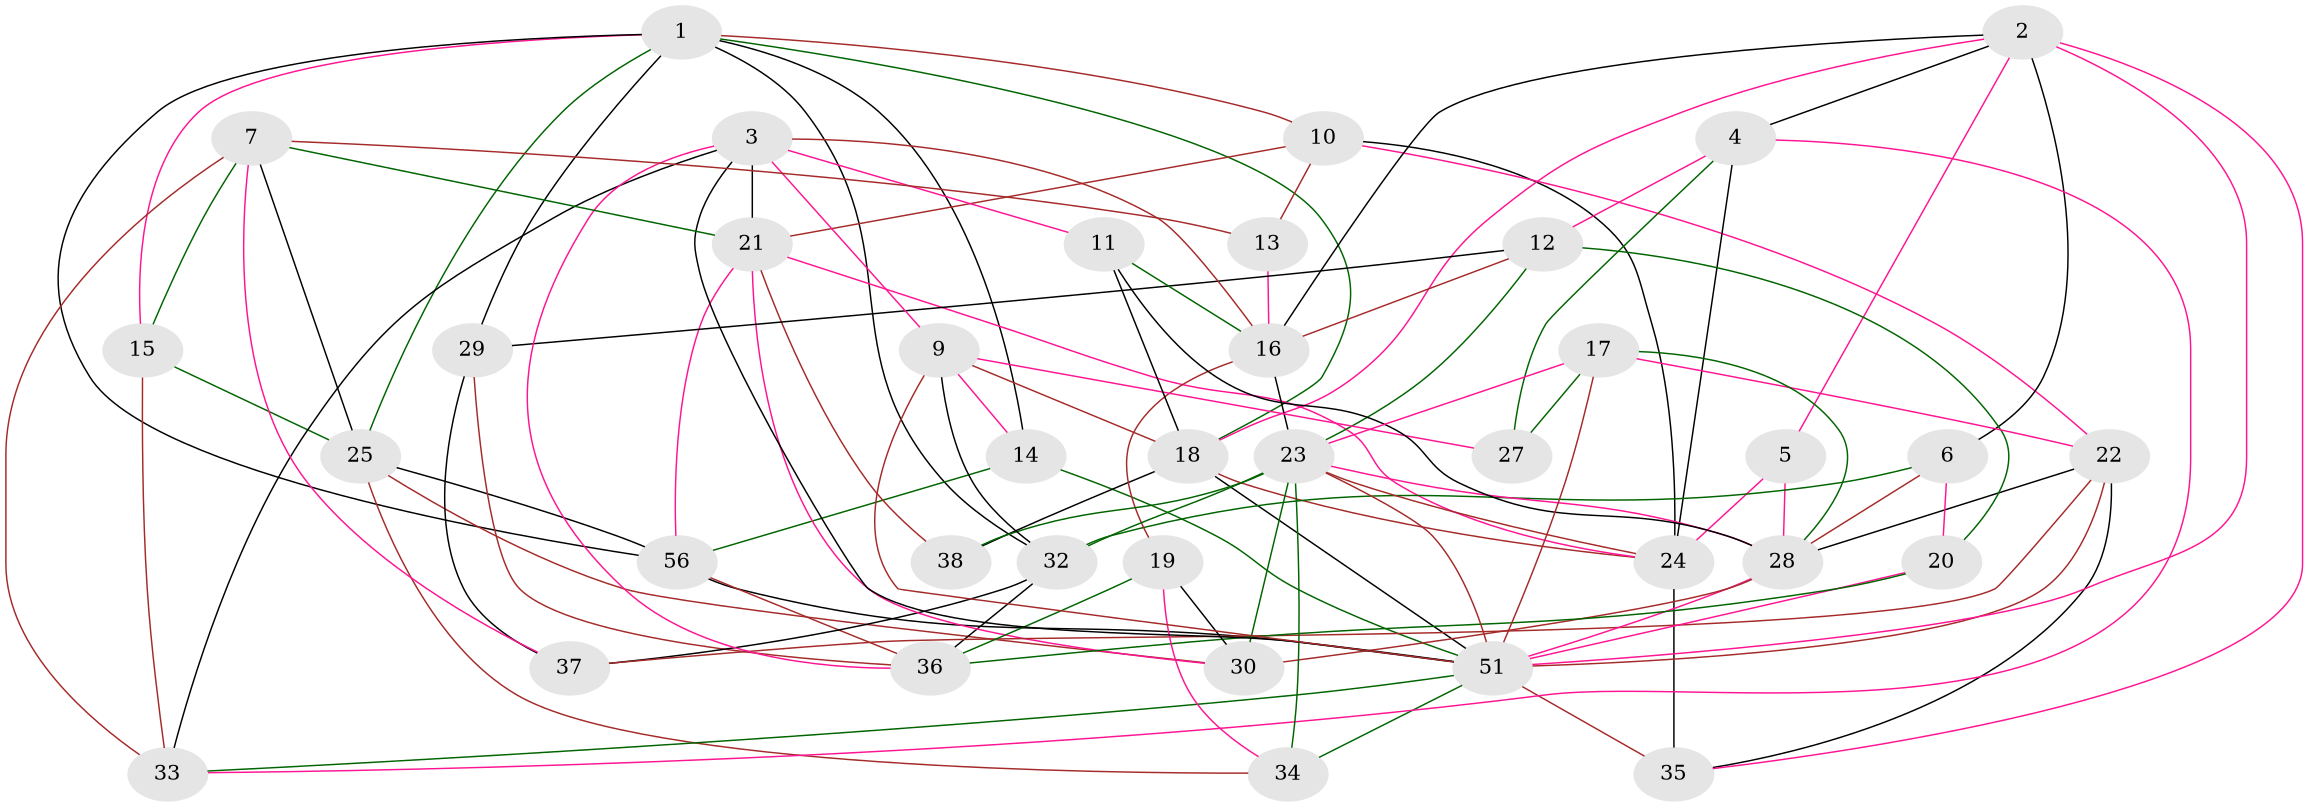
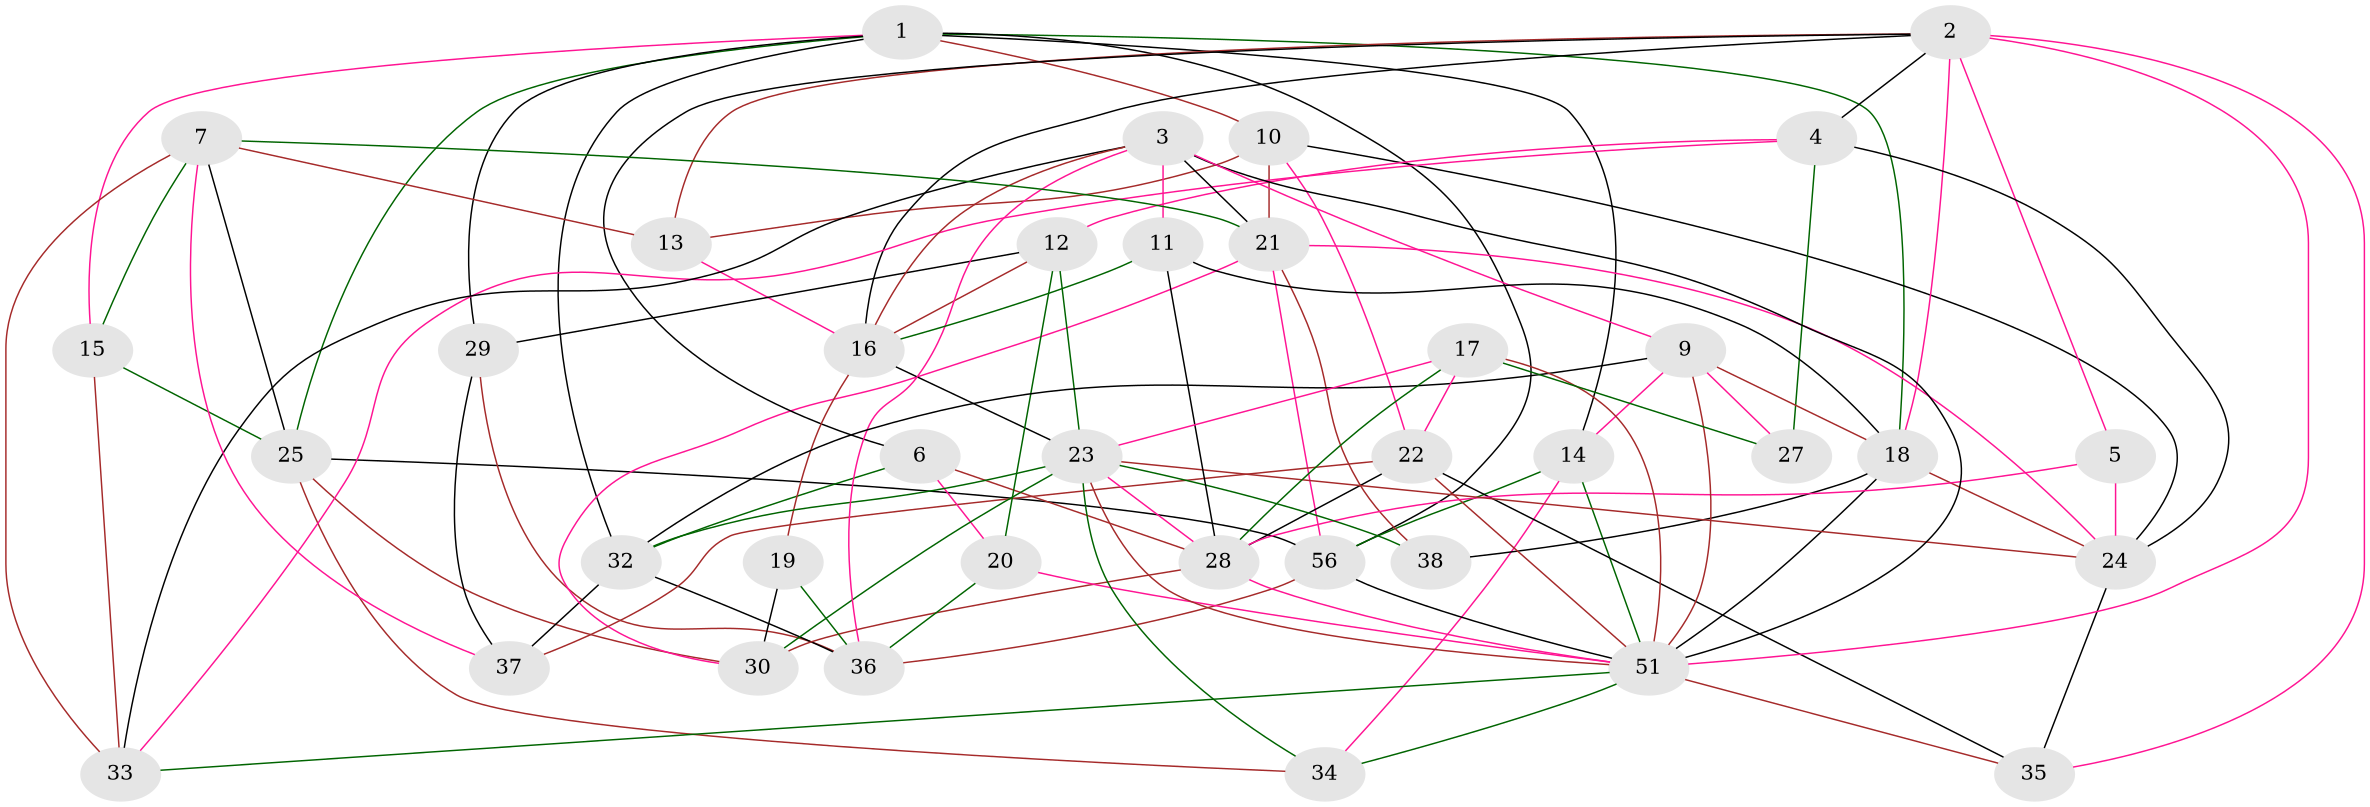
  graph {
    node [color=gray90 style=filled]
    edge [color=black weight=1.0]
    1
    10
    14
    15
    18
    25
    n7 [label=56]
    29
    32
    13
    21
    24
    22
    n14 [label=51]
    33
    38
    30
    34
    36
    37
    2
    4
    5
    6
    16
    35
    12
    27
    28
    20
    23
    19
    3
    9
    11
    7
    17
    1 -- 10 [color=brown]
    1 -- 14
    1 -- 15 [color=deeppink]
    1 -- 18 [color=darkgreen]
    1 -- 25 [color=darkgreen]
    1 -- n7
    1 -- 29
    1 -- 32
    10 -- 13 [color=brown]
    10 -- 21 [color=brown]
    10 -- 24
    10 -- 22 [color=deeppink]
    14 -- n7 [color=darkgreen weight=2.0]
    14 -- n14 [color=darkgreen]
    15 -- 25 [color=darkgreen]
    15 -- 33 [color=brown weight=2.0]
    18 -- 24 [color=brown]
    18 -- n14
    18 -- 38
    25 -- n7
    25 -- 30 [color=brown]
    25 -- 34 [color=brown]
    n7 -- n14
    n7 -- 36 [color=brown]
    29 -- 36 [color=brown]
    29 -- 37
    32 -- 36
    32 -- 37
    13 -- 16 [color=deeppink]
    21 -- n7 [color=deeppink]
    21 -- 24 [color=deeppink]
    21 -- 38 [color=brown]
    21 -- 30 [color=deeppink]
    24 -- 35
    22 -- n14 [color=brown]
    22 -- 37 [color=brown]
    22 -- 35
    22 -- 28
    n14 -- 33 [color=darkgreen]
    n14 -- 34 [color=darkgreen]
    n14 -- 35 [color=brown weight=2.0]
    2 -- 18 [color=deeppink]
+   2 -- 13 [color=brown]
    2 -- n14 [color=deeppink]
    2 -- 4
    2 -- 5 [color=deeppink]
    2 -- 6
    2 -- 16
    2 -- 35 [color=deeppink]
    4 -- 24
    4 -- 33 [color=deeppink]
    4 -- 12 [color=deeppink]
    4 -- 27 [color=darkgreen]
    5 -- 24 [color=deeppink]
    5 -- 28 [color=deeppink]
    6 -- 32 [color=darkgreen]
    6 -- 28 [color=brown]
    6 -- 20 [color=deeppink]
    16 -- 23
    16 -- 19 [color=brown]
    12 -- 29
    12 -- 16 [color=brown]
    12 -- 20 [color=darkgreen weight=2.0]
    12 -- 23 [color=darkgreen]
    28 -- n14 [color=deeppink]
    28 -- 30 [color=brown]
    20 -- n14 [color=deeppink]
    20 -- 36 [color=darkgreen]
    23 -- 32 [color=darkgreen]
    23 -- 24 [color=brown]
    23 -- n14 [color=brown]
    23 -- 38 [color=darkgreen]
    23 -- 30 [color=darkgreen]
    23 -- 34 [color=darkgreen]
    23 -- 28 [color=deeppink]
    19 -- 30
-   19 -- 34 [color=deeppink]
+   14 -- 34 [color=deeppink]
    19 -- 36 [color=darkgreen]
    3 -- 21 [weight=2.0]
    3 -- n14
    3 -- 33
    3 -- 36 [color=deeppink]
    3 -- 16 [color=brown]
    3 -- 9 [color=deeppink]
    3 -- 11 [color=deeppink]
    9 -- 14 [color=deeppink]
    9 -- 18 [color=brown]
    9 -- 32
    9 -- n14 [color=brown]
    9 -- 27 [color=deeppink]
    11 -- 18
    11 -- 16 [color=darkgreen]
    11 -- 28
    7 -- 15 [color=darkgreen]
    7 -- 25
    7 -- 13 [color=brown]
    7 -- 21 [color=darkgreen]
    7 -- 33 [color=brown]
    7 -- 37 [color=deeppink]
    17 -- 22 [color=deeppink]
    17 -- n14 [color=brown]
    17 -- 27 [color=darkgreen]
    17 -- 28 [color=darkgreen]
    17 -- 23 [color=deeppink]
  }
